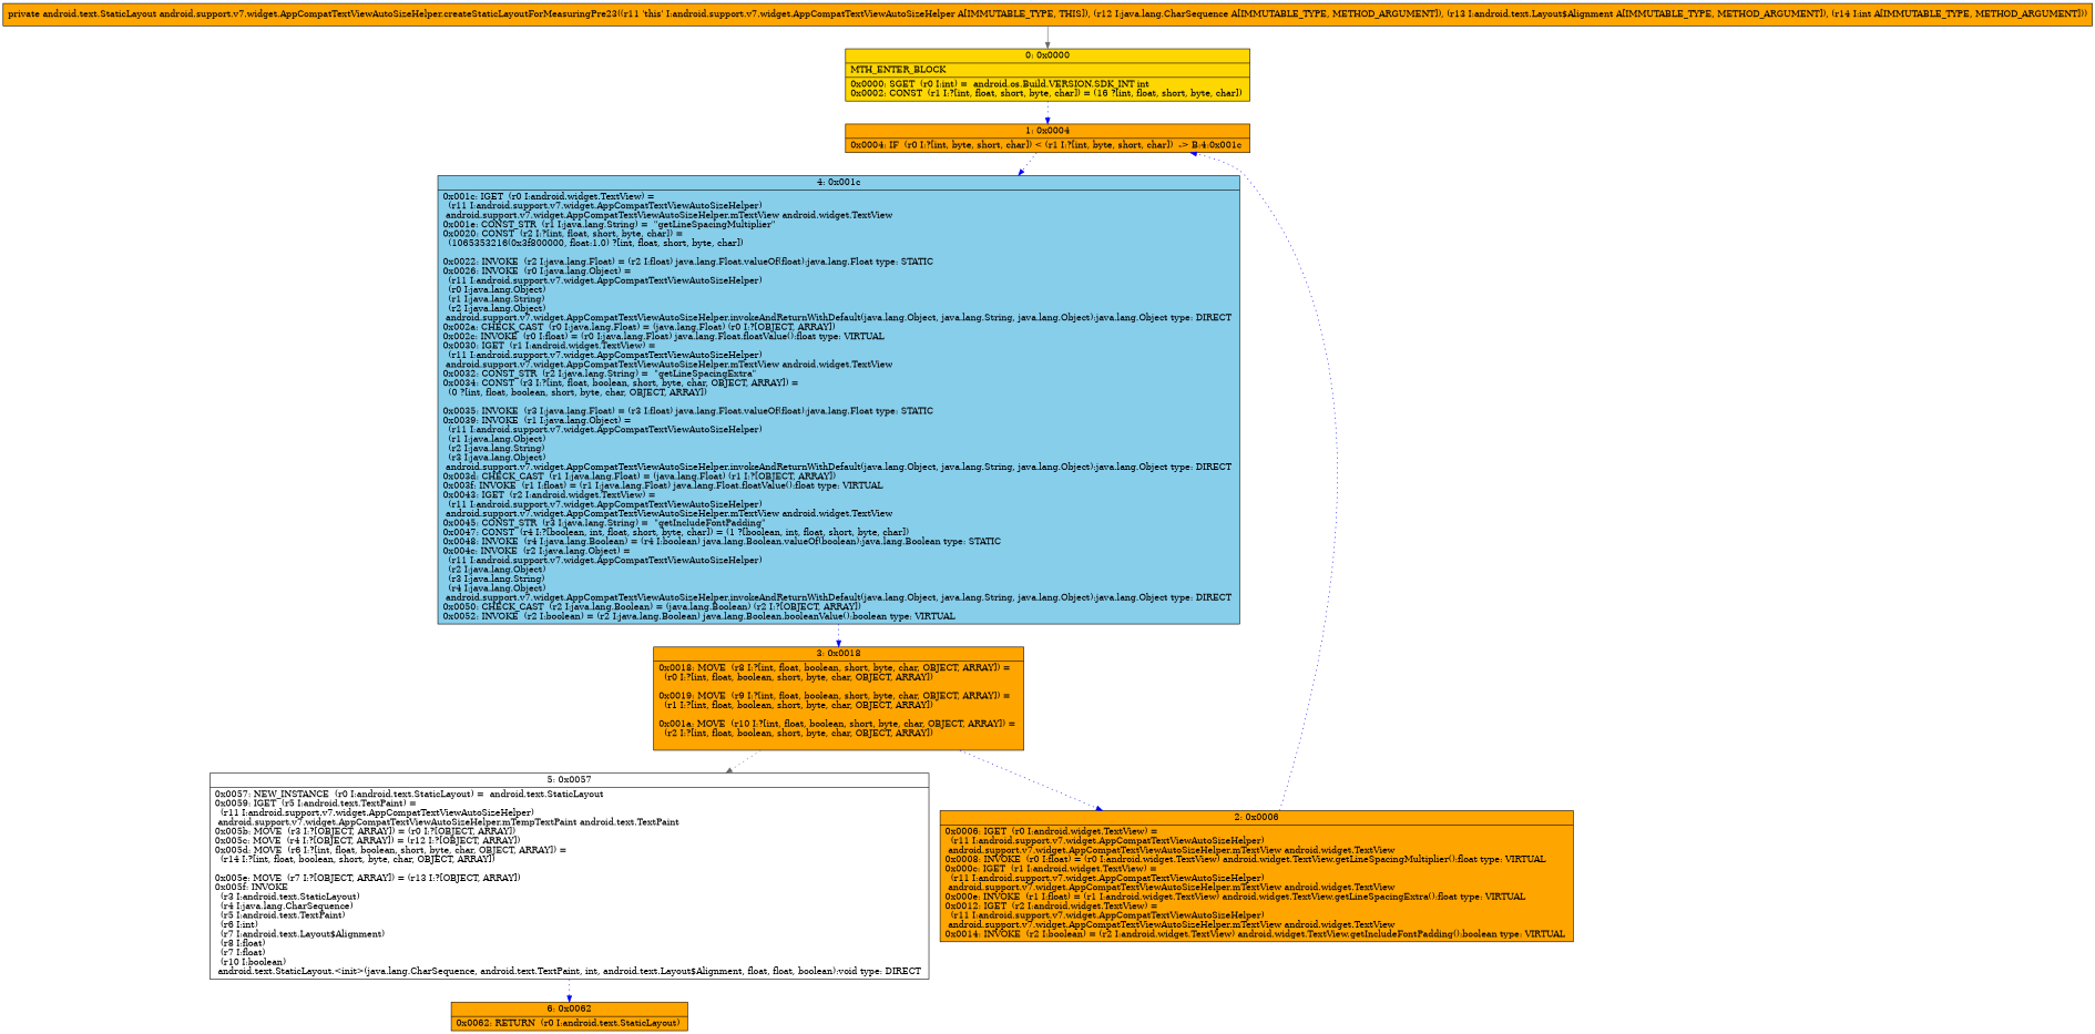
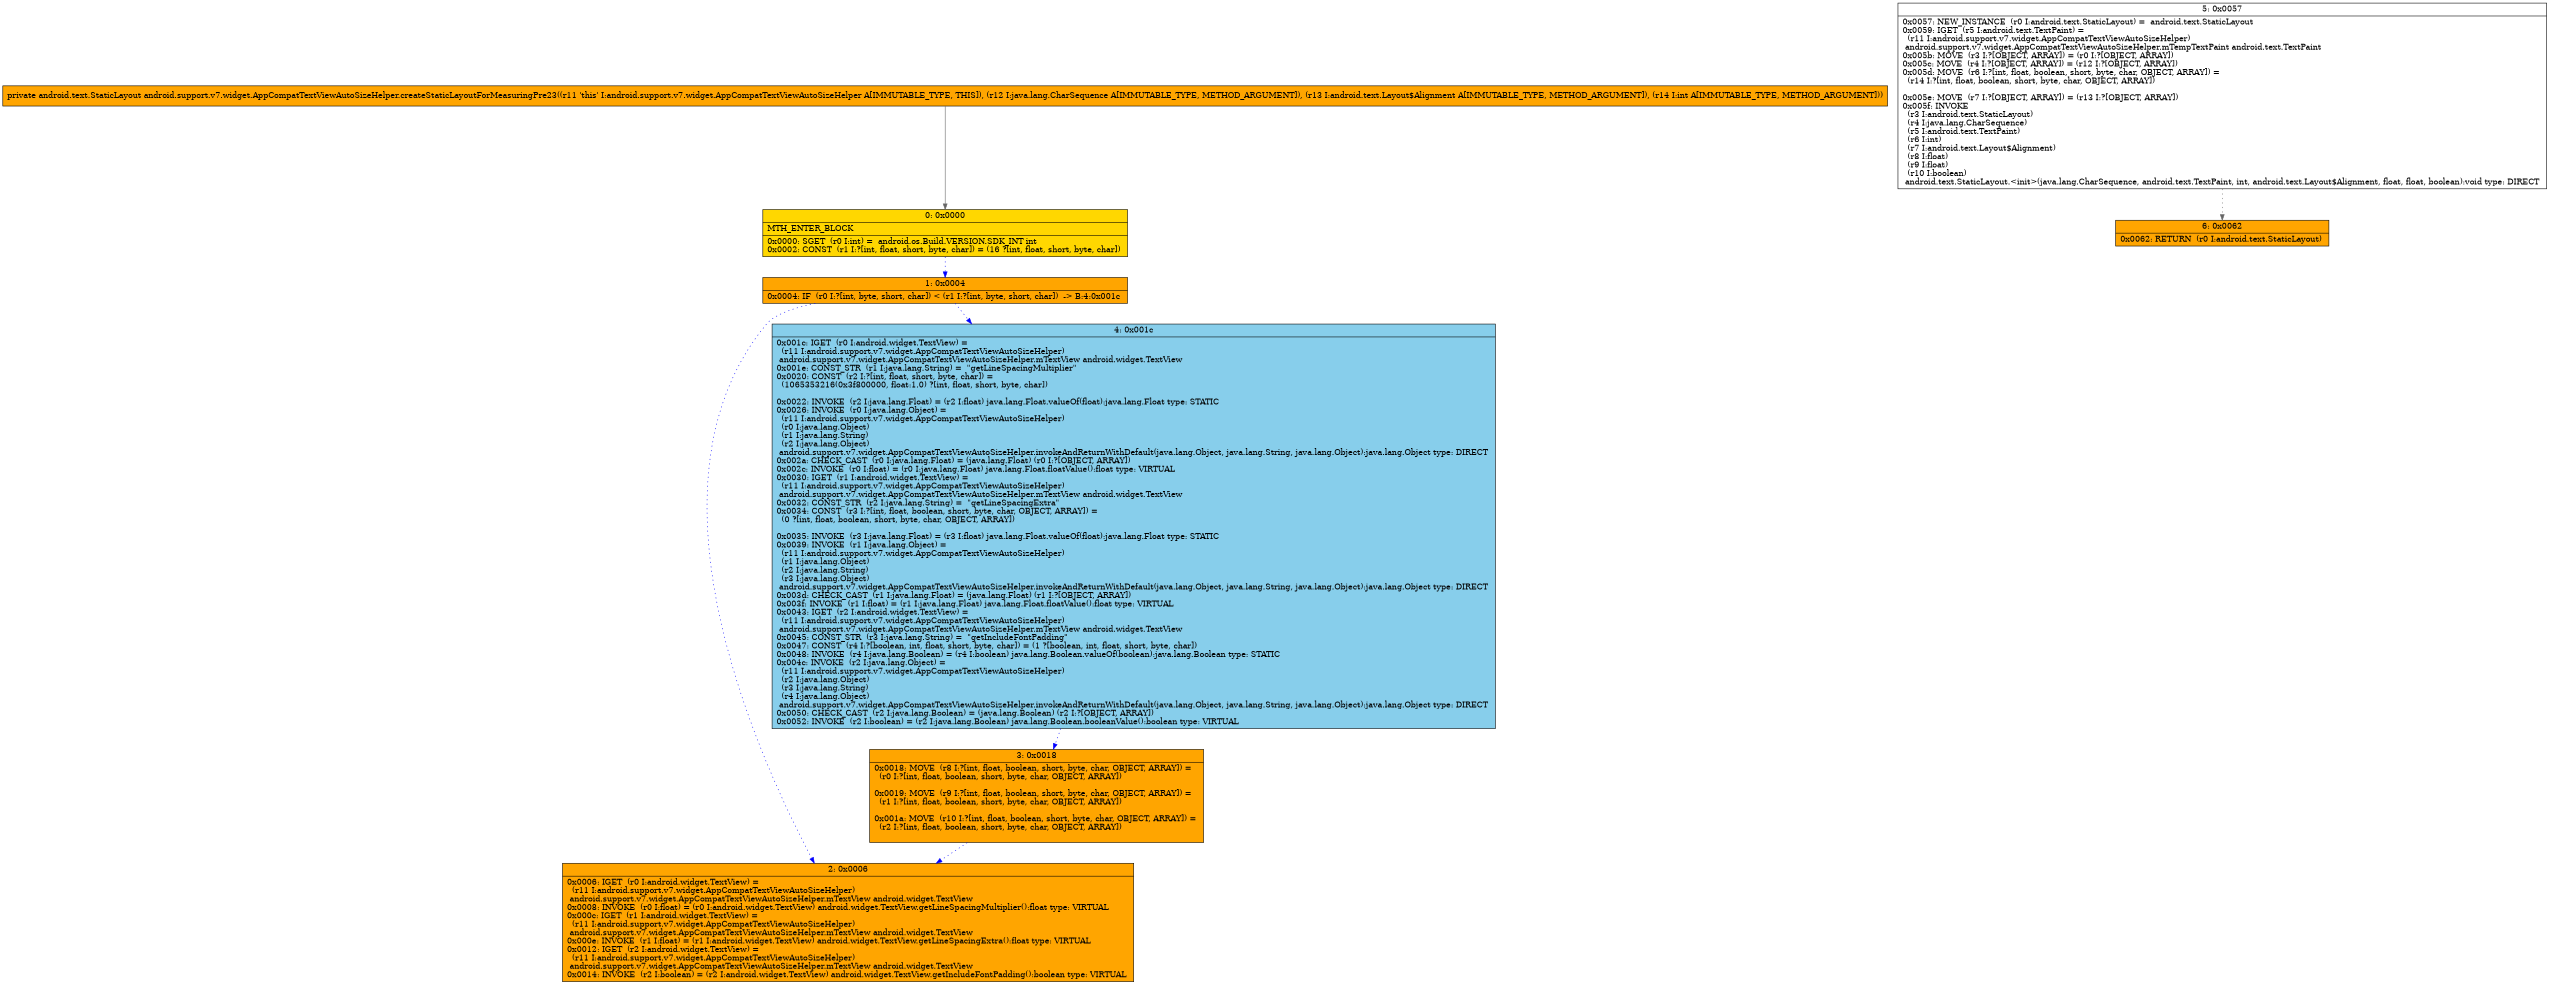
  digraph {
    node [fillcolor=orange shape=record style=filled]
    edge [color=blue style=dotted]
    n1 [fillcolor=gold label="{0\:\ 0x0000|MTH_ENTER_BLOCK\l|0x0000: SGET  (r0 I:int) =  android.os.Build.VERSION.SDK_INT int \l0x0002: CONST  (r1 I:?[int, float, short, byte, char]) = (16 ?[int, float, short, byte, char]) \l}"]
    n2 [label="{1\:\ 0x0004|0x0004: IF  (r0 I:?[int, byte, short, char]) \< (r1 I:?[int, byte, short, char])  \-\> B:4:0x001c \l}"]
    n3 [label="{2\:\ 0x0006|0x0006: IGET  (r0 I:android.widget.TextView) = \l  (r11 I:android.support.v7.widget.AppCompatTextViewAutoSizeHelper)\l android.support.v7.widget.AppCompatTextViewAutoSizeHelper.mTextView android.widget.TextView \l0x0008: INVOKE  (r0 I:float) = (r0 I:android.widget.TextView) android.widget.TextView.getLineSpacingMultiplier():float type: VIRTUAL \l0x000c: IGET  (r1 I:android.widget.TextView) = \l  (r11 I:android.support.v7.widget.AppCompatTextViewAutoSizeHelper)\l android.support.v7.widget.AppCompatTextViewAutoSizeHelper.mTextView android.widget.TextView \l0x000e: INVOKE  (r1 I:float) = (r1 I:android.widget.TextView) android.widget.TextView.getLineSpacingExtra():float type: VIRTUAL \l0x0012: IGET  (r2 I:android.widget.TextView) = \l  (r11 I:android.support.v7.widget.AppCompatTextViewAutoSizeHelper)\l android.support.v7.widget.AppCompatTextViewAutoSizeHelper.mTextView android.widget.TextView \l0x0014: INVOKE  (r2 I:boolean) = (r2 I:android.widget.TextView) android.widget.TextView.getIncludeFontPadding():boolean type: VIRTUAL \l}"]
    n4 [fillcolor=skyblue label="{4\:\ 0x001c|0x001c: IGET  (r0 I:android.widget.TextView) = \l  (r11 I:android.support.v7.widget.AppCompatTextViewAutoSizeHelper)\l android.support.v7.widget.AppCompatTextViewAutoSizeHelper.mTextView android.widget.TextView \l0x001e: CONST_STR  (r1 I:java.lang.String) =  \"getLineSpacingMultiplier\" \l0x0020: CONST  (r2 I:?[int, float, short, byte, char]) = \l  (1065353216(0x3f800000, float:1.0) ?[int, float, short, byte, char])\l \l0x0022: INVOKE  (r2 I:java.lang.Float) = (r2 I:float) java.lang.Float.valueOf(float):java.lang.Float type: STATIC \l0x0026: INVOKE  (r0 I:java.lang.Object) = \l  (r11 I:android.support.v7.widget.AppCompatTextViewAutoSizeHelper)\l  (r0 I:java.lang.Object)\l  (r1 I:java.lang.String)\l  (r2 I:java.lang.Object)\l android.support.v7.widget.AppCompatTextViewAutoSizeHelper.invokeAndReturnWithDefault(java.lang.Object, java.lang.String, java.lang.Object):java.lang.Object type: DIRECT \l0x002a: CHECK_CAST  (r0 I:java.lang.Float) = (java.lang.Float) (r0 I:?[OBJECT, ARRAY]) \l0x002c: INVOKE  (r0 I:float) = (r0 I:java.lang.Float) java.lang.Float.floatValue():float type: VIRTUAL \l0x0030: IGET  (r1 I:android.widget.TextView) = \l  (r11 I:android.support.v7.widget.AppCompatTextViewAutoSizeHelper)\l android.support.v7.widget.AppCompatTextViewAutoSizeHelper.mTextView android.widget.TextView \l0x0032: CONST_STR  (r2 I:java.lang.String) =  \"getLineSpacingExtra\" \l0x0034: CONST  (r3 I:?[int, float, boolean, short, byte, char, OBJECT, ARRAY]) = \l  (0 ?[int, float, boolean, short, byte, char, OBJECT, ARRAY])\l \l0x0035: INVOKE  (r3 I:java.lang.Float) = (r3 I:float) java.lang.Float.valueOf(float):java.lang.Float type: STATIC \l0x0039: INVOKE  (r1 I:java.lang.Object) = \l  (r11 I:android.support.v7.widget.AppCompatTextViewAutoSizeHelper)\l  (r1 I:java.lang.Object)\l  (r2 I:java.lang.String)\l  (r3 I:java.lang.Object)\l android.support.v7.widget.AppCompatTextViewAutoSizeHelper.invokeAndReturnWithDefault(java.lang.Object, java.lang.String, java.lang.Object):java.lang.Object type: DIRECT \l0x003d: CHECK_CAST  (r1 I:java.lang.Float) = (java.lang.Float) (r1 I:?[OBJECT, ARRAY]) \l0x003f: INVOKE  (r1 I:float) = (r1 I:java.lang.Float) java.lang.Float.floatValue():float type: VIRTUAL \l0x0043: IGET  (r2 I:android.widget.TextView) = \l  (r11 I:android.support.v7.widget.AppCompatTextViewAutoSizeHelper)\l android.support.v7.widget.AppCompatTextViewAutoSizeHelper.mTextView android.widget.TextView \l0x0045: CONST_STR  (r3 I:java.lang.String) =  \"getIncludeFontPadding\" \l0x0047: CONST  (r4 I:?[boolean, int, float, short, byte, char]) = (1 ?[boolean, int, float, short, byte, char]) \l0x0048: INVOKE  (r4 I:java.lang.Boolean) = (r4 I:boolean) java.lang.Boolean.valueOf(boolean):java.lang.Boolean type: STATIC \l0x004c: INVOKE  (r2 I:java.lang.Object) = \l  (r11 I:android.support.v7.widget.AppCompatTextViewAutoSizeHelper)\l  (r2 I:java.lang.Object)\l  (r3 I:java.lang.String)\l  (r4 I:java.lang.Object)\l android.support.v7.widget.AppCompatTextViewAutoSizeHelper.invokeAndReturnWithDefault(java.lang.Object, java.lang.String, java.lang.Object):java.lang.Object type: DIRECT \l0x0050: CHECK_CAST  (r2 I:java.lang.Boolean) = (java.lang.Boolean) (r2 I:?[OBJECT, ARRAY]) \l0x0052: INVOKE  (r2 I:boolean) = (r2 I:java.lang.Boolean) java.lang.Boolean.booleanValue():boolean type: VIRTUAL \l}"]
    n5 [label="{3\:\ 0x0018|0x0018: MOVE  (r8 I:?[int, float, boolean, short, byte, char, OBJECT, ARRAY]) = \l  (r0 I:?[int, float, boolean, short, byte, char, OBJECT, ARRAY])\l \l0x0019: MOVE  (r9 I:?[int, float, boolean, short, byte, char, OBJECT, ARRAY]) = \l  (r1 I:?[int, float, boolean, short, byte, char, OBJECT, ARRAY])\l \l0x001a: MOVE  (r10 I:?[int, float, boolean, short, byte, char, OBJECT, ARRAY]) = \l  (r2 I:?[int, float, boolean, short, byte, char, OBJECT, ARRAY])\l \l}"]
-   n6 [fillcolor=white label="{5\:\ 0x0057|0x0057: NEW_INSTANCE  (r0 I:android.text.StaticLayout) =  android.text.StaticLayout \l0x0059: IGET  (r5 I:android.text.TextPaint) = \l  (r11 I:android.support.v7.widget.AppCompatTextViewAutoSizeHelper)\l android.support.v7.widget.AppCompatTextViewAutoSizeHelper.mTempTextPaint android.text.TextPaint \l0x005b: MOVE  (r3 I:?[OBJECT, ARRAY]) = (r0 I:?[OBJECT, ARRAY]) \l0x005c: MOVE  (r4 I:?[OBJECT, ARRAY]) = (r12 I:?[OBJECT, ARRAY]) \l0x005d: MOVE  (r6 I:?[int, float, boolean, short, byte, char, OBJECT, ARRAY]) = \l  (r14 I:?[int, float, boolean, short, byte, char, OBJECT, ARRAY])\l \l0x005e: MOVE  (r7 I:?[OBJECT, ARRAY]) = (r13 I:?[OBJECT, ARRAY]) \l0x005f: INVOKE  \l  (r3 I:android.text.StaticLayout)\l  (r4 I:java.lang.CharSequence)\l  (r5 I:android.text.TextPaint)\l  (r6 I:int)\l  (r7 I:android.text.Layout$Alignment)\l  (r8 I:float)\l  (r7 I:float)\l  (r10 I:boolean)\l android.text.StaticLayout.\<init\>(java.lang.CharSequence, android.text.TextPaint, int, android.text.Layout$Alignment, float, float, boolean):void type: DIRECT \l}"]
+   n6 [fillcolor=white label="{5\:\ 0x0057|0x0057: NEW_INSTANCE  (r0 I:android.text.StaticLayout) =  android.text.StaticLayout \l0x0059: IGET  (r5 I:android.text.TextPaint) = \l  (r11 I:android.support.v7.widget.AppCompatTextViewAutoSizeHelper)\l android.support.v7.widget.AppCompatTextViewAutoSizeHelper.mTempTextPaint android.text.TextPaint \l0x005b: MOVE  (r3 I:?[OBJECT, ARRAY]) = (r0 I:?[OBJECT, ARRAY]) \l0x005c: MOVE  (r4 I:?[OBJECT, ARRAY]) = (r12 I:?[OBJECT, ARRAY]) \l0x005d: MOVE  (r6 I:?[int, float, boolean, short, byte, char, OBJECT, ARRAY]) = \l  (r14 I:?[int, float, boolean, short, byte, char, OBJECT, ARRAY])\l \l0x005e: MOVE  (r7 I:?[OBJECT, ARRAY]) = (r13 I:?[OBJECT, ARRAY]) \l0x005f: INVOKE  \l  (r3 I:android.text.StaticLayout)\l  (r4 I:java.lang.CharSequence)\l  (r5 I:android.text.TextPaint)\l  (r6 I:int)\l  (r7 I:android.text.Layout$Alignment)\l  (r8 I:float)\l  (r9 I:float)\l  (r10 I:boolean)\l android.text.StaticLayout.\<init\>(java.lang.CharSequence, android.text.TextPaint, int, android.text.Layout$Alignment, float, float, boolean):void type: DIRECT \l}"]
    n7 [label="{6\:\ 0x0062|0x0062: RETURN  (r0 I:android.text.StaticLayout) \l}"]
    n8 [label="{private android.text.StaticLayout android.support.v7.widget.AppCompatTextViewAutoSizeHelper.createStaticLayoutForMeasuringPre23((r11 'this' I:android.support.v7.widget.AppCompatTextViewAutoSizeHelper A[IMMUTABLE_TYPE, THIS]), (r12 I:java.lang.CharSequence A[IMMUTABLE_TYPE, METHOD_ARGUMENT]), (r13 I:android.text.Layout$Alignment A[IMMUTABLE_TYPE, METHOD_ARGUMENT]), (r14 I:int A[IMMUTABLE_TYPE, METHOD_ARGUMENT])) }"]
    n1 -> n2
-   n3 -> n2
+   n2 -> n3
    n2 -> n4
    n4 -> n5
    n5 -> n3
-   n5 -> n6 [color=gray40]
-   n6 -> n7
+   n6 -> n7 [color=gray40]
    n8 -> n1 [color=gray40 style=solid]
  }
